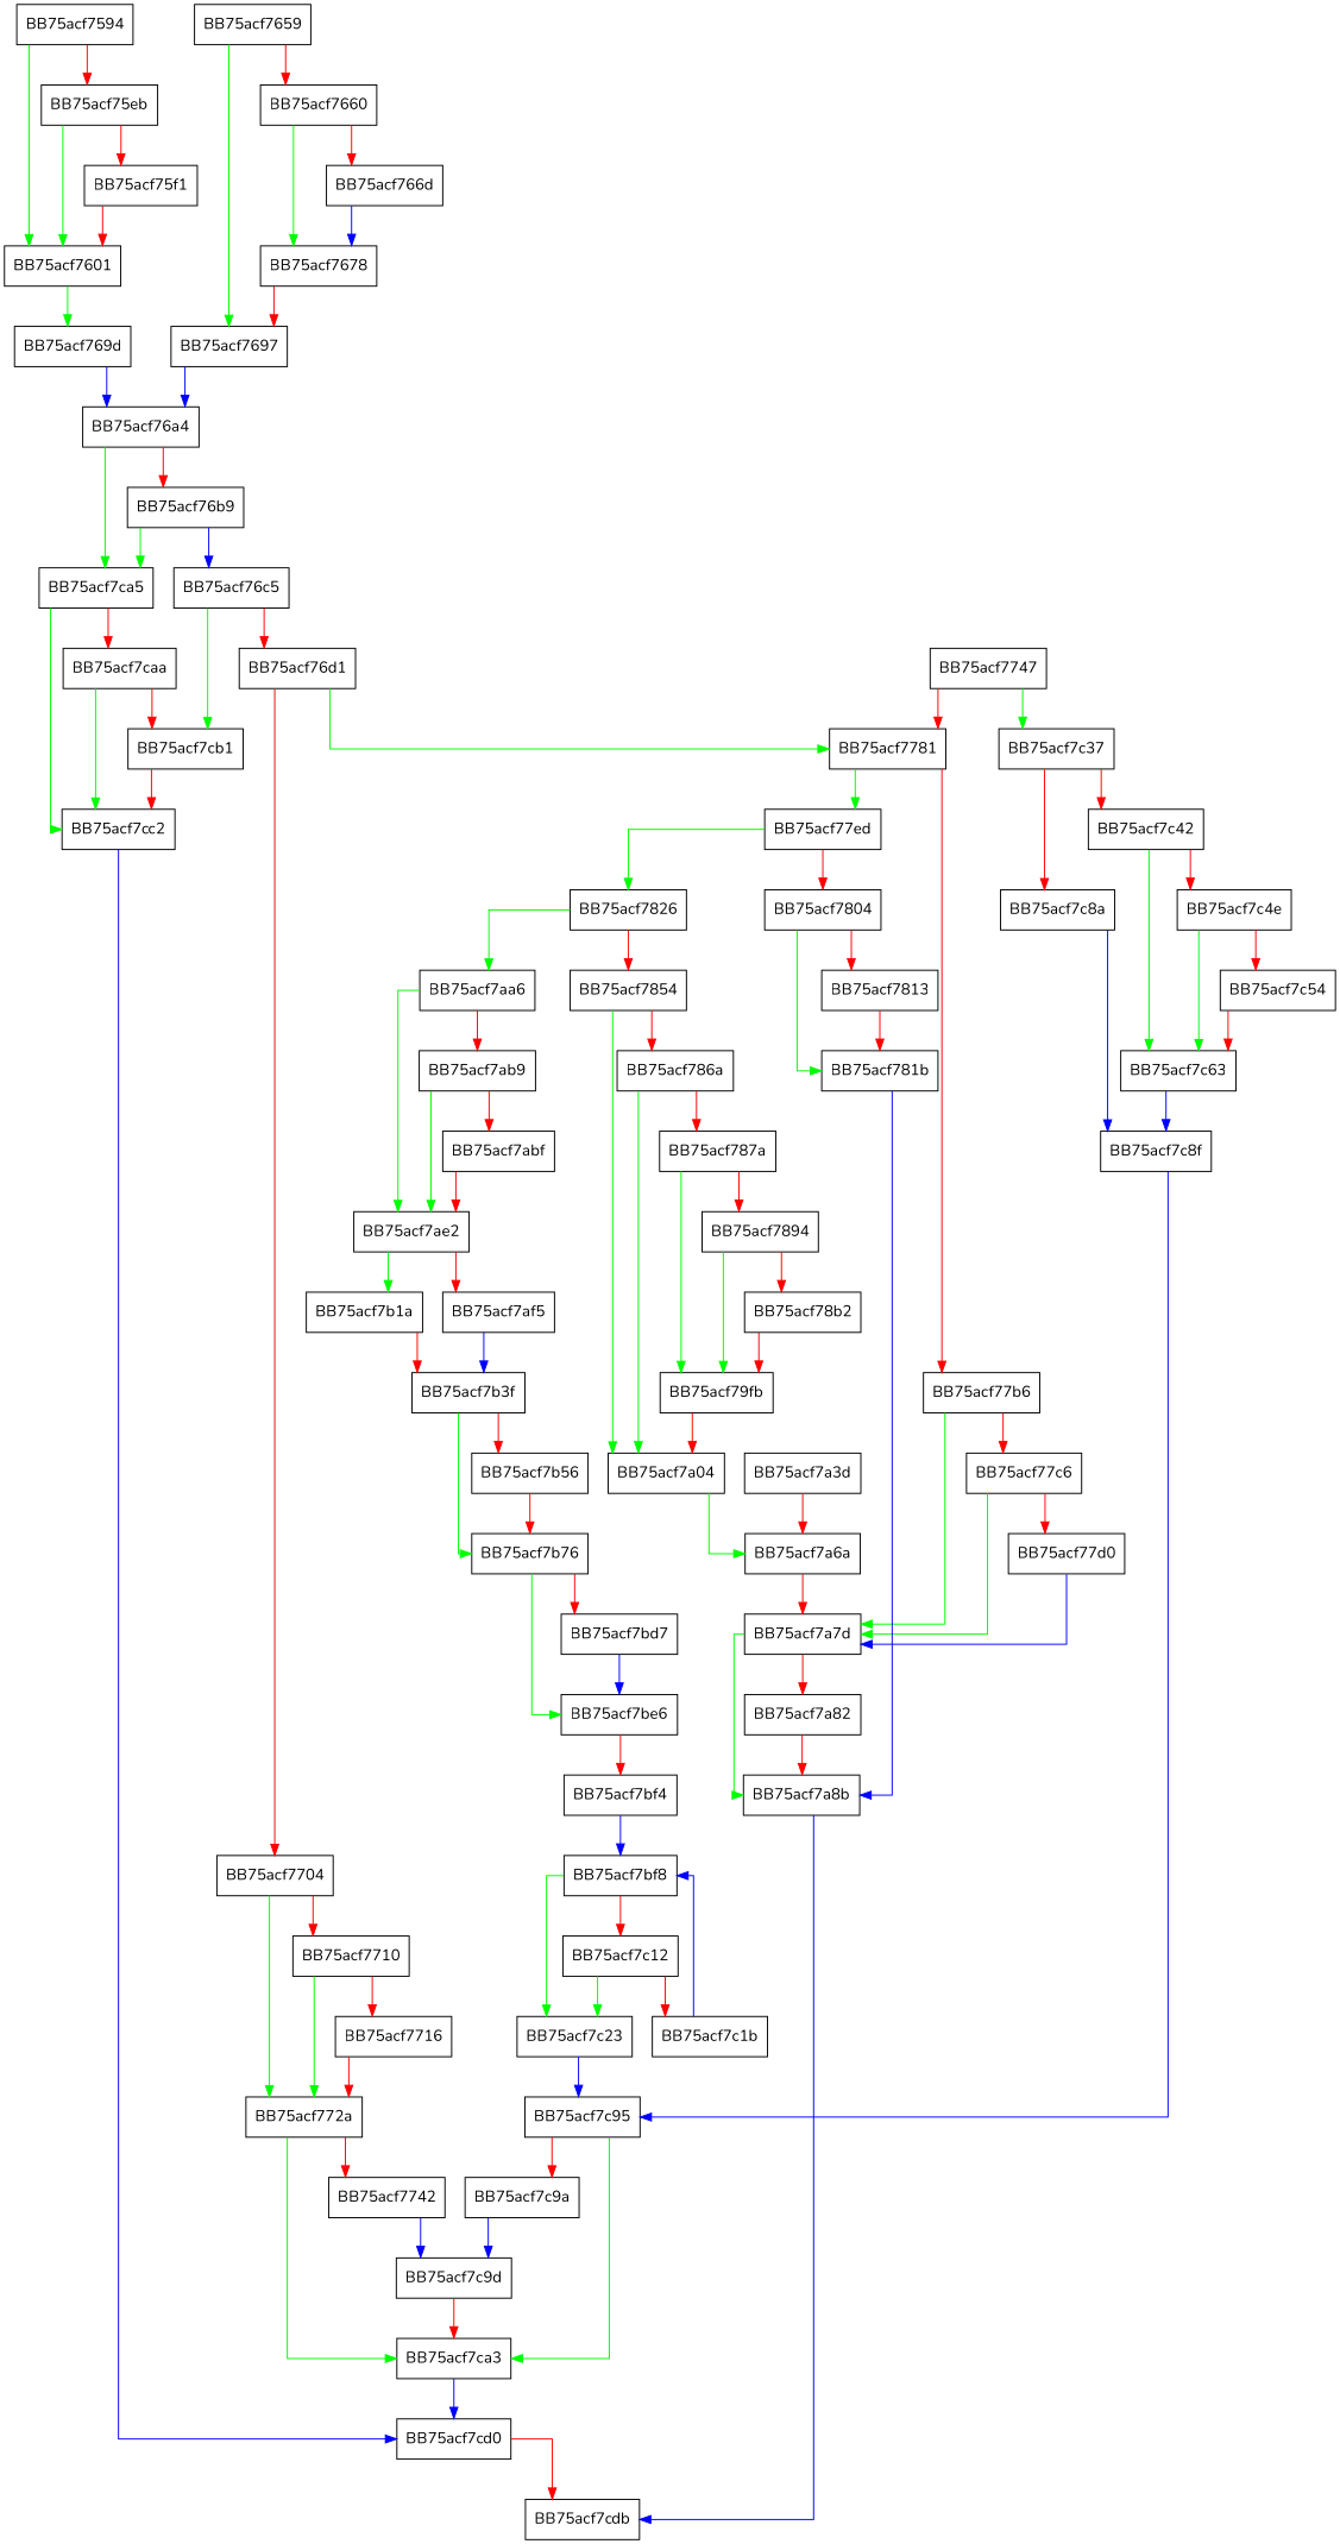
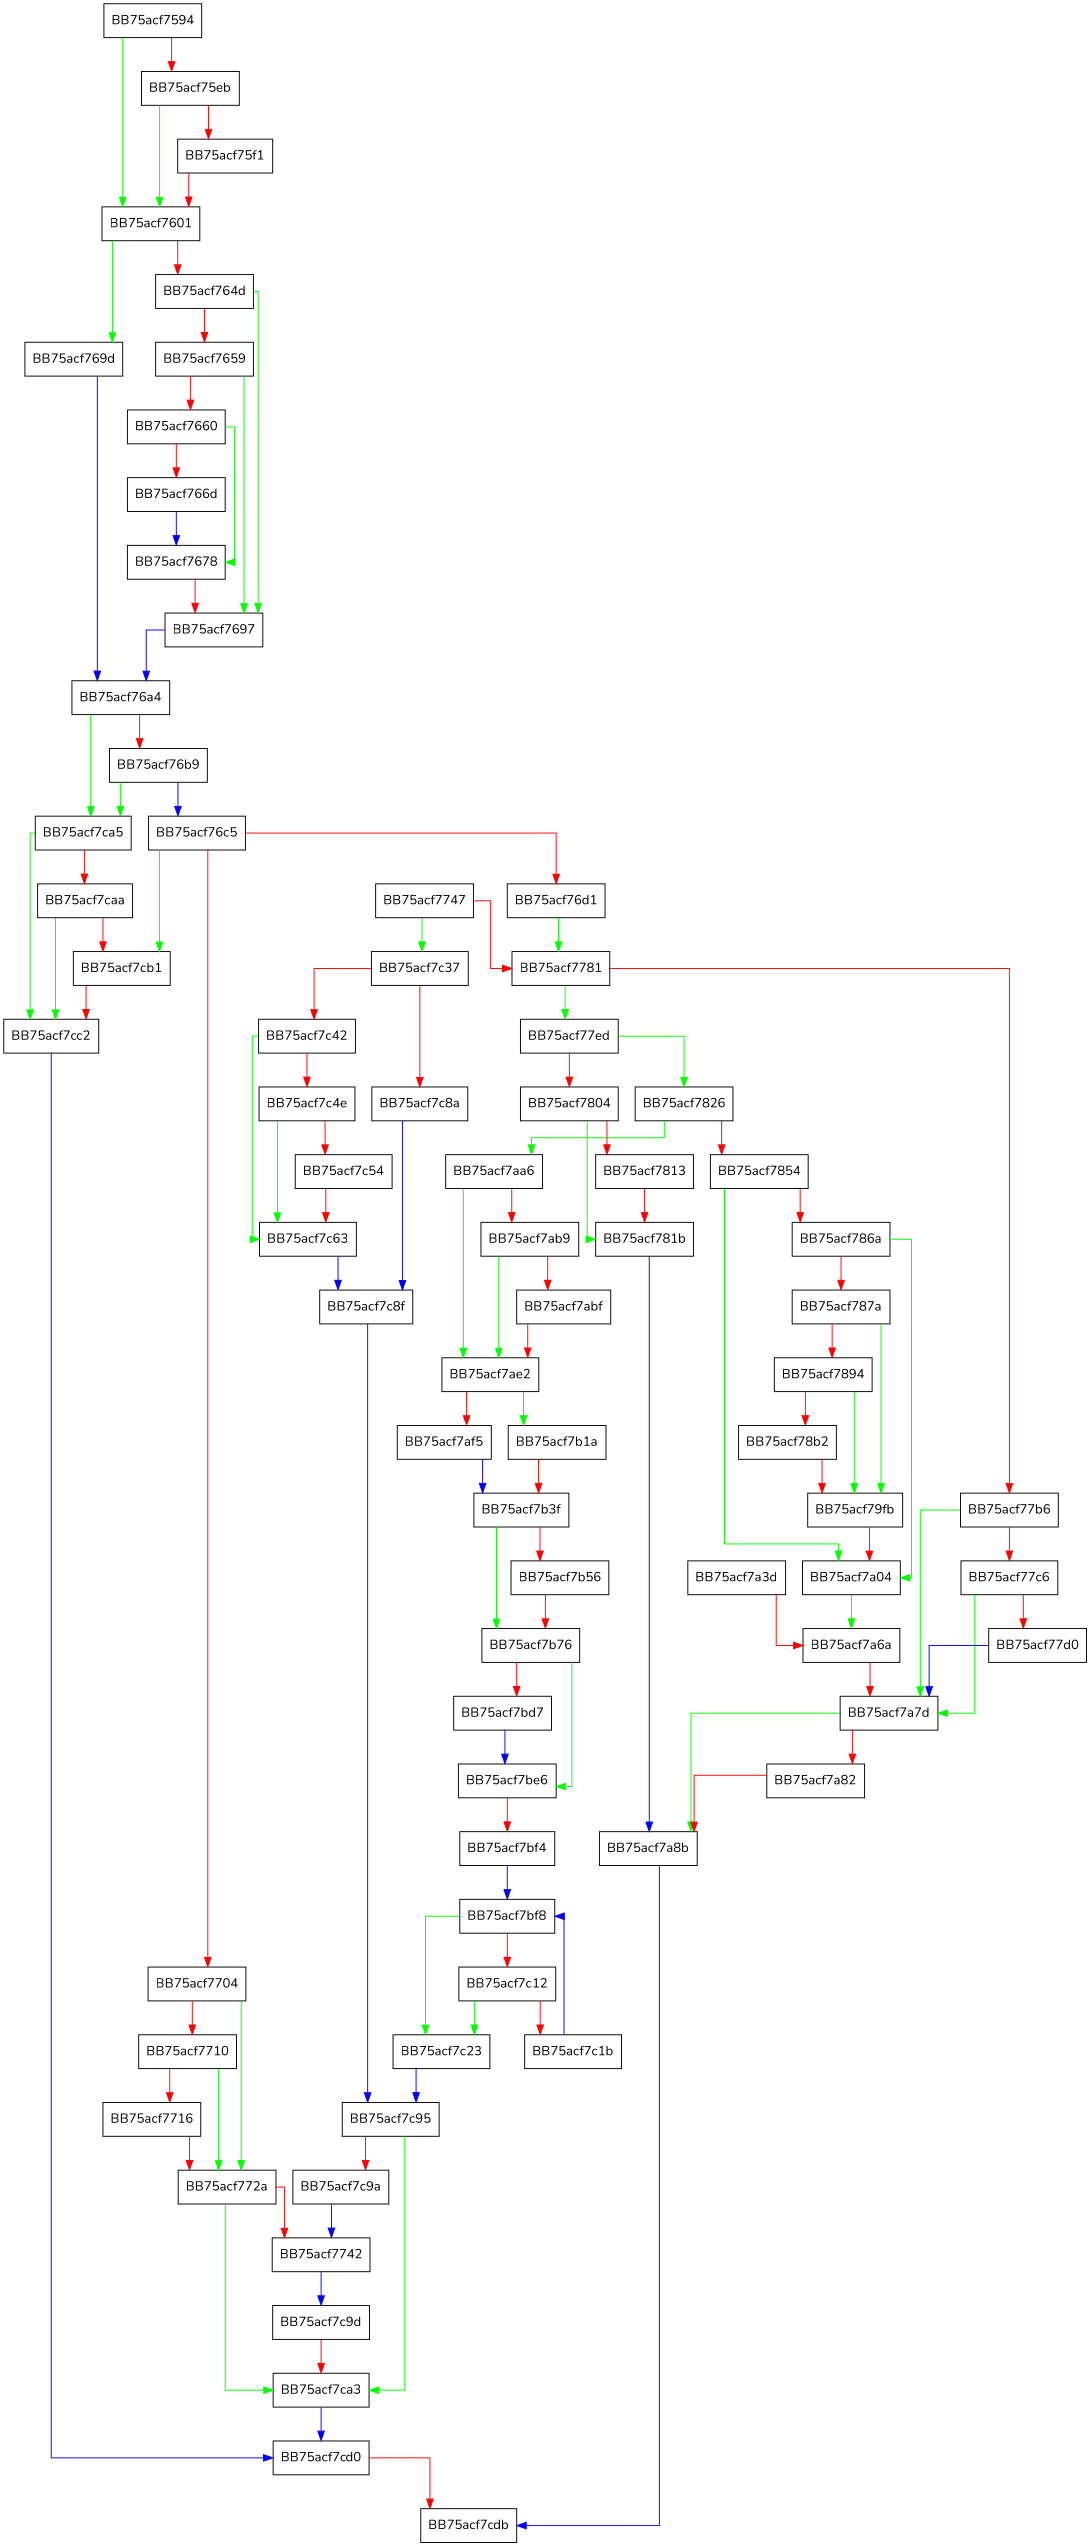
  digraph {
    fontname=Nunito
    splines=ortho
    node [fontname=Nunito shape=box]
    edge [color=red fontname=Nunito]
    BB75acf7594
    BB75acf7601
    BB75acf75eb
    BB75acf769d
+   BB75acf764d
    BB75acf75f1
    BB75acf76a4
    BB75acf7697
    BB75acf7659
    BB75acf7ca5
    BB75acf76b9
    BB75acf7660
    BB75acf7678
    BB75acf766d
    BB75acf7cc2
    BB75acf7caa
    BB75acf76c5
    BB75acf7cd0
    BB75acf7cb1
    BB75acf76d1
    BB75acf7704
    BB75acf7781
    BB75acf7747
    BB75acf7c37
    BB75acf772a
    BB75acf7710
    BB75acf7c8a
    BB75acf7c42
    BB75acf77ed
    BB75acf77b6
    BB75acf7ca3
    BB75acf7742
    BB75acf7716
    BB75acf7c9d
    BB75acf7cdb
    BB75acf7c8f
    BB75acf7c63
    BB75acf7c4e
    BB75acf7826
    BB75acf7804
    BB75acf7a7d
    BB75acf77c6
    BB75acf7aa6
    BB75acf7854
    BB75acf781b
    BB75acf7813
    BB75acf7a8b
    BB75acf7a82
    BB75acf77d0
    BB75acf7ae2
    BB75acf7ab9
    BB75acf7a04
    BB75acf786a
    BB75acf7b1a
    BB75acf7af5
    BB75acf7abf
    BB75acf7a6a
    BB75acf787a
    BB75acf79fb
    BB75acf7894
    BB75acf78b2
    BB75acf7a3d
    BB75acf7b3f
    BB75acf7b76
    BB75acf7b56
    BB75acf7be6
    BB75acf7bd7
    BB75acf7bf4
    BB75acf7c23
    BB75acf7c95
    BB75acf7bf8
    BB75acf7c9a
    BB75acf7c12
    BB75acf7c1b
    BB75acf7c54
    BB75acf7594 -> BB75acf7601 [color=green]
    BB75acf7594 -> BB75acf75eb
    BB75acf7601 -> BB75acf769d [color=green]
+   BB75acf7601 -> BB75acf764d
    BB75acf75eb -> BB75acf7601 [color=green]
    BB75acf75eb -> BB75acf75f1
    BB75acf769d -> BB75acf76a4 [color=blue]
+   BB75acf764d -> BB75acf7697 [color=green]
+   BB75acf764d -> BB75acf7659
    BB75acf75f1 -> BB75acf7601
    BB75acf76a4 -> BB75acf7ca5 [color=green]
    BB75acf76a4 -> BB75acf76b9
    BB75acf7697 -> BB75acf76a4 [color=blue]
    BB75acf7659 -> BB75acf7697 [color=green]
    BB75acf7659 -> BB75acf7660
    BB75acf7ca5 -> BB75acf7cc2 [color=green]
    BB75acf7ca5 -> BB75acf7caa
    BB75acf76b9 -> BB75acf7ca5 [color=green]
    BB75acf76b9 -> BB75acf76c5 [color=blue]
    BB75acf7660 -> BB75acf7678 [color=green]
    BB75acf7660 -> BB75acf766d
    BB75acf7678 -> BB75acf7697
    BB75acf766d -> BB75acf7678 [color=blue]
    BB75acf7cc2 -> BB75acf7cd0 [color=blue]
    BB75acf7caa -> BB75acf7cc2 [color=green]
    BB75acf7caa -> BB75acf7cb1
    BB75acf76c5 -> BB75acf7cb1 [color=green]
    BB75acf76c5 -> BB75acf76d1
    BB75acf7cd0 -> BB75acf7cdb
    BB75acf7cb1 -> BB75acf7cc2
-   BB75acf76d1 -> BB75acf7704
+   BB75acf76c5 -> BB75acf7704
    BB75acf76d1 -> BB75acf7781 [color=green]
    BB75acf7704 -> BB75acf772a [color=green]
    BB75acf7704 -> BB75acf7710
    BB75acf7781 -> BB75acf77ed [color=green]
    BB75acf7781 -> BB75acf77b6
    BB75acf7747 -> BB75acf7781
    BB75acf7747 -> BB75acf7c37 [color=green]
    BB75acf7c37 -> BB75acf7c8a
    BB75acf7c37 -> BB75acf7c42
    BB75acf772a -> BB75acf7ca3 [color=green]
    BB75acf772a -> BB75acf7742
    BB75acf7710 -> BB75acf772a [color=green]
    BB75acf7710 -> BB75acf7716
    BB75acf7c8a -> BB75acf7c8f [color=blue]
    BB75acf7c42 -> BB75acf7c63 [color=green]
    BB75acf7c42 -> BB75acf7c4e
    BB75acf77ed -> BB75acf7826 [color=green]
    BB75acf77ed -> BB75acf7804
    BB75acf77b6 -> BB75acf7a7d [color=green]
    BB75acf77b6 -> BB75acf77c6
    BB75acf7ca3 -> BB75acf7cd0 [color=blue]
    BB75acf7742 -> BB75acf7c9d [color=blue]
    BB75acf7716 -> BB75acf772a
    BB75acf7c9d -> BB75acf7ca3
    BB75acf7c8f -> BB75acf7c95 [color=blue]
    BB75acf7c63 -> BB75acf7c8f [color=blue]
    BB75acf7c4e -> BB75acf7c63 [color=green]
    BB75acf7c4e -> BB75acf7c54
    BB75acf7826 -> BB75acf7aa6 [color=green]
    BB75acf7826 -> BB75acf7854
    BB75acf7804 -> BB75acf781b [color=green]
    BB75acf7804 -> BB75acf7813
    BB75acf7a7d -> BB75acf7a8b [color=green]
    BB75acf7a7d -> BB75acf7a82
    BB75acf77c6 -> BB75acf7a7d [color=green]
    BB75acf77c6 -> BB75acf77d0
    BB75acf7aa6 -> BB75acf7ae2 [color=green]
    BB75acf7aa6 -> BB75acf7ab9
    BB75acf7854 -> BB75acf7a04 [color=green]
    BB75acf7854 -> BB75acf786a
    BB75acf781b -> BB75acf7a8b [color=blue]
    BB75acf7813 -> BB75acf781b
    BB75acf7a8b -> BB75acf7cdb [color=blue]
    BB75acf7a82 -> BB75acf7a8b
    BB75acf77d0 -> BB75acf7a7d [color=blue]
    BB75acf7ae2 -> BB75acf7b1a [color=green]
    BB75acf7ae2 -> BB75acf7af5
    BB75acf7ab9 -> BB75acf7ae2 [color=green]
    BB75acf7ab9 -> BB75acf7abf
    BB75acf7a04 -> BB75acf7a6a [color=green]
    BB75acf786a -> BB75acf7a04 [color=green]
    BB75acf786a -> BB75acf787a
    BB75acf7b1a -> BB75acf7b3f
    BB75acf7af5 -> BB75acf7b3f [color=blue]
    BB75acf7abf -> BB75acf7ae2
    BB75acf7a6a -> BB75acf7a7d
    BB75acf787a -> BB75acf79fb [color=green]
    BB75acf787a -> BB75acf7894
    BB75acf79fb -> BB75acf7a04
    BB75acf7894 -> BB75acf79fb [color=green]
    BB75acf7894 -> BB75acf78b2
    BB75acf78b2 -> BB75acf79fb
    BB75acf7a3d -> BB75acf7a6a
    BB75acf7b3f -> BB75acf7b76 [color=green]
    BB75acf7b3f -> BB75acf7b56
    BB75acf7b76 -> BB75acf7be6 [color=green]
    BB75acf7b76 -> BB75acf7bd7
    BB75acf7b56 -> BB75acf7b76
    BB75acf7be6 -> BB75acf7bf4
    BB75acf7bd7 -> BB75acf7be6 [color=blue]
    BB75acf7bf4 -> BB75acf7bf8 [color=blue]
    BB75acf7c23 -> BB75acf7c95 [color=blue]
    BB75acf7c95 -> BB75acf7ca3 [color=green]
    BB75acf7c95 -> BB75acf7c9a
    BB75acf7bf8 -> BB75acf7c23 [color=green]
    BB75acf7bf8 -> BB75acf7c12
-   BB75acf7c9a -> BB75acf7c9d [color=blue]
+   BB75acf7c9a -> BB75acf7742 [color=blue]
    BB75acf7c12 -> BB75acf7c23 [color=green]
    BB75acf7c12 -> BB75acf7c1b
    BB75acf7c1b -> BB75acf7bf8 [color=blue]
    BB75acf7c54 -> BB75acf7c63
  }
